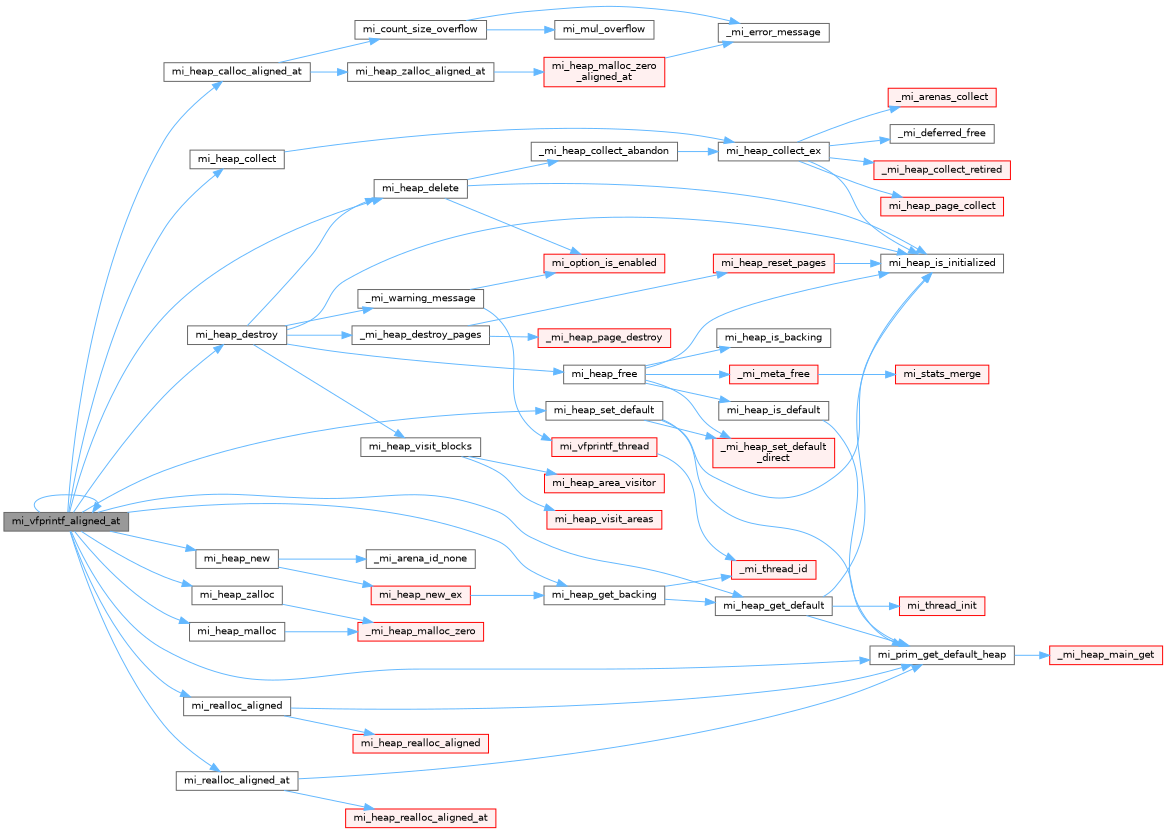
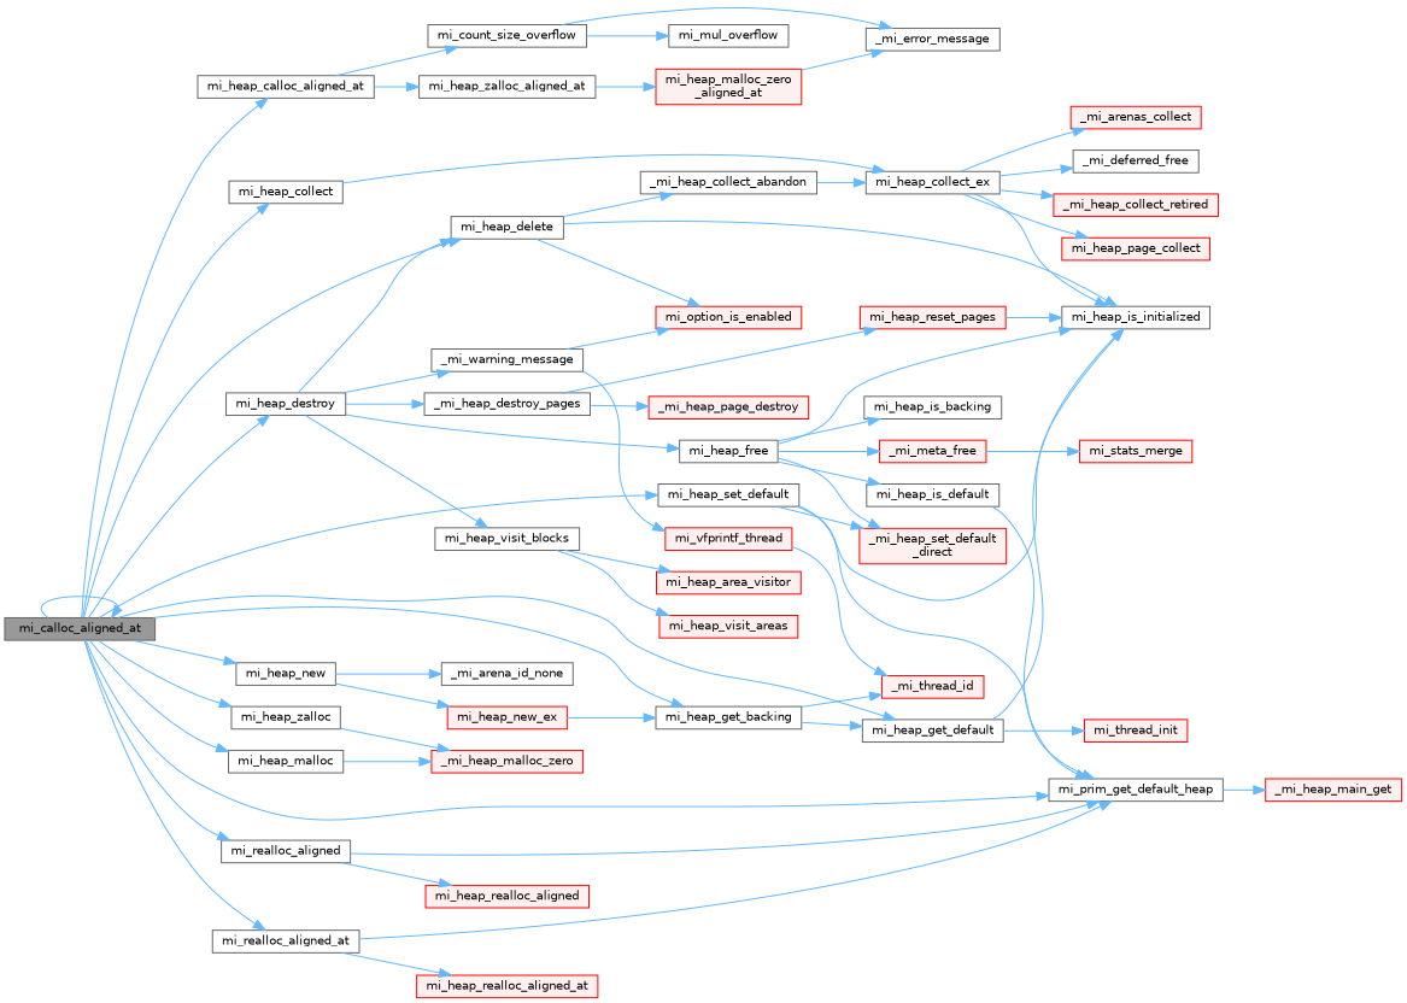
  digraph {
    rankdir=LR
    node [color=grey40 fillcolor=white fontname=Helvetica fontsize=10 shape=box style=filled]
    edge [color=steelblue1 fontname=Helvetica fontsize=10 labelfontname=Helvetica labelfontsize=10 style=solid]
-   n1 [color=gray40 fillcolor=grey60 fontcolor=black height=0.2 label=mi_vfprintf_aligned_at width=0.4]
+   n1 [color=gray40 fillcolor=grey60 fontcolor=black height=0.2 label=mi_calloc_aligned_at width=0.4]
    n2 [height=0.2 label=mi_heap_calloc_aligned_at width=0.4]
    n3 [height=0.2 label=mi_heap_collect width=0.4]
    n4 [height=0.2 label=mi_heap_delete width=0.4]
    n5 [height=0.2 label=mi_prim_get_default_heap width=0.4]
    n6 [height=0.2 label=mi_heap_destroy width=0.4]
    n7 [height=0.2 label=mi_heap_get_backing width=0.4]
    n8 [height=0.2 label=mi_heap_get_default width=0.4]
    n9 [height=0.2 label=mi_heap_malloc width=0.4]
    n10 [height=0.2 label=mi_heap_new width=0.4]
    n11 [height=0.2 label=mi_heap_set_default width=0.4]
    n12 [height=0.2 label=mi_heap_zalloc width=0.4]
    n13 [height=0.2 label=mi_realloc_aligned width=0.4]
    n14 [height=0.2 label=mi_realloc_aligned_at width=0.4]
    n15 [height=0.2 label=mi_count_size_overflow width=0.4]
    n16 [height=0.2 label=mi_heap_zalloc_aligned_at width=0.4]
    n17 [height=0.2 label=mi_heap_collect_ex width=0.4]
    n18 [height=0.2 label=mi_heap_is_initialized width=0.4]
    n19 [height=0.2 label=_mi_heap_collect_abandon width=0.4]
    n20 [color=red fillcolor="#FFF0F0" height=0.2 label=mi_option_is_enabled width=0.4]
    n21 [color=red fillcolor="#FFF0F0" height=0.2 label=_mi_heap_main_get width=0.4]
    n22 [height=0.2 label=mi_heap_free width=0.4]
    n23 [height=0.2 label=_mi_heap_destroy_pages width=0.4]
    n24 [height=0.2 label=_mi_warning_message width=0.4]
    n25 [height=0.2 label=mi_heap_visit_blocks width=0.4]
    n26 [color=red fillcolor="#FFF0F0" height=0.2 label=_mi_thread_id width=0.4]
    n27 [color=red fillcolor="#FFF0F0" height=0.2 label=mi_thread_init width=0.4]
    n28 [color=red fillcolor="#FFF0F0" height=0.2 label=_mi_heap_malloc_zero width=0.4]
    n29 [height=0.2 label=_mi_arena_id_none width=0.4]
    n30 [color=red fillcolor="#FFF0F0" height=0.2 label=mi_heap_new_ex width=0.4]
    n31 [color=red fillcolor="#FFF0F0" height=0.2 label="_mi_heap_set_default\l_direct" width=0.4]
    n32 [color=red fillcolor="#FFF0F0" height=0.2 label=mi_heap_realloc_aligned width=0.4]
    n33 [color=red fillcolor="#FFF0F0" height=0.2 label=mi_heap_realloc_aligned_at width=0.4]
    n34 [height=0.2 label=_mi_error_message width=0.4]
    n35 [height=0.2 label=mi_mul_overflow width=0.4]
    n36 [color=red fillcolor="#FFF0F0" height=0.2 label="mi_heap_malloc_zero\l_aligned_at" width=0.4]
    n37 [color=red fillcolor="#FFF0F0" height=0.2 label=_mi_arenas_collect width=0.4]
    n38 [height=0.2 label=_mi_deferred_free width=0.4]
    n39 [color=red fillcolor="#FFF0F0" height=0.2 label=_mi_heap_collect_retired width=0.4]
    n40 [color=red fillcolor="#FFF0F0" height=0.2 label=mi_heap_page_collect width=0.4]
    n41 [color=red fillcolor="#FFF0F0" height=0.2 label=mi_stats_merge width=0.4]
    n42 [color=red fillcolor="#FFF0F0" height=0.2 label=_mi_meta_free width=0.4]
    n43 [height=0.2 label=mi_heap_is_backing width=0.4]
    n44 [height=0.2 label=mi_heap_is_default width=0.4]
    n45 [color=red fillcolor="#FFF0F0" height=0.2 label=_mi_heap_page_destroy width=0.4]
    n46 [color=red fillcolor="#FFF0F0" height=0.2 label=mi_heap_reset_pages width=0.4]
    n47 [color=red fillcolor="#FFF0F0" height=0.2 label=mi_vfprintf_thread width=0.4]
    n48 [color=red fillcolor="#FFF0F0" height=0.2 label=mi_heap_area_visitor width=0.4]
    n49 [color=red fillcolor="#FFF0F0" height=0.2 label=mi_heap_visit_areas width=0.4]
    n1 -> n1
    n1 -> n2
    n1 -> n3
    n1 -> n4
    n1 -> n5
    n1 -> n6
    n1 -> n7
    n1 -> n8
    n1 -> n9
    n1 -> n10
    n1 -> n11
    n1 -> n12
    n1 -> n13
    n1 -> n14
    n2 -> n15
    n2 -> n16
    n3 -> n17
    n4 -> n18
    n4 -> n19
    n4 -> n20
    n5 -> n21
    n6 -> n4
-   n6 -> n18
    n6 -> n22
    n6 -> n23
    n6 -> n24
    n6 -> n25
    n7 -> n8
    n7 -> n26
-   n8 -> n5
    n8 -> n18
    n8 -> n27
    n9 -> n28
    n10 -> n29
    n10 -> n30
    n11 -> n5
    n11 -> n18
    n11 -> n31
    n12 -> n28
    n13 -> n5
    n13 -> n32
    n14 -> n5
    n14 -> n33
    n15 -> n34
    n15 -> n35
    n16 -> n36
    n17 -> n18
    n17 -> n37
    n17 -> n38
    n17 -> n39
    n17 -> n40
    n19 -> n17
    n22 -> n18
    n22 -> n31
    n22 -> n42
    n22 -> n43
    n22 -> n44
    n23 -> n45
    n23 -> n46
    n24 -> n20
    n24 -> n47
    n25 -> n48
    n25 -> n49
    n30 -> n7
    n36 -> n34
    n42 -> n41
    n44 -> n5
    n46 -> n18
    n47 -> n26
  }
